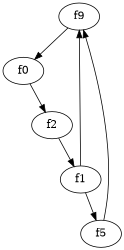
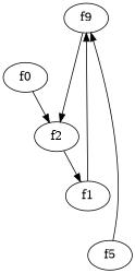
  strict digraph {
    edge [weight=2]
    n1 [label=f9]
    f1
    f5
    n4 [label=f0]
    f2
-   n1 -> n4
+   n1 -> f2
    f1 -> n1
-   f1 -> f5
    f5 -> n1
    n4 -> f2
    f2 -> f1
  }
